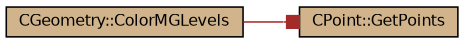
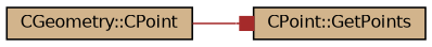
  digraph {
    rankdir=LR
    node [color=black fillcolor=tan fontname=Helvetica fontsize=10 shape=record style=filled]
-   n1 [fontcolor=black height=0.2 label="CGeometry::ColorMGLevels" width=0.4]
+   n1 [fontcolor=black height=0.2 label="CGeometry::CPoint" width=0.4]
    n2 [height=0.2 label="CPoint::GetPoints" width=0.4]
    n1 -> n2 [color=brown fontname=Helvetica fontsize=10 labelfontname=Helvetica labelfontsize=10 style=solid arrowhead=box]
  }
